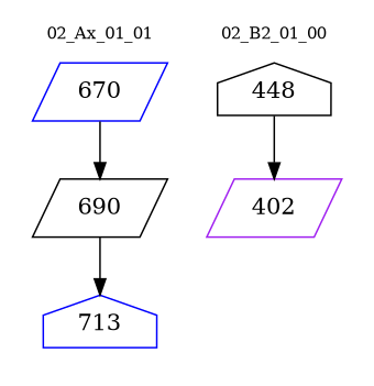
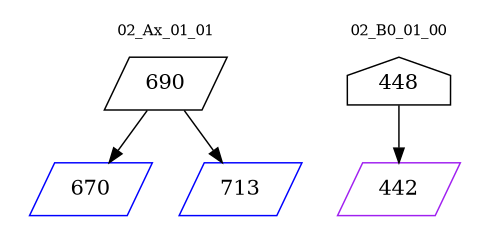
  digraph {
    node [color=black shape=parallelogram]
    edge [color=black]
    n1 [label=690]
    n2 [color=blue label=670]
-   n3 [color=blue label=713 shape=house]
+   n3 [color=blue label=713]
    n4 [label=448 shape=house]
-   n5 [color=purple label=402]
+   n5 [color=purple label=442]
    subgraph cluster_1 {
      color=white
      fontsize=10
      label="02_Ax_01_01"
      n1
      n2
      n3
    }
    subgraph cluster_2 {
      color=white
      fontsize=10
-     label="02_B2_01_00"
+     label="02_B0_01_00"
      n4
      n5
    }
-   n2 -> n1
+   n1 -> n2
    n1 -> n3
    n4 -> n5
  }
